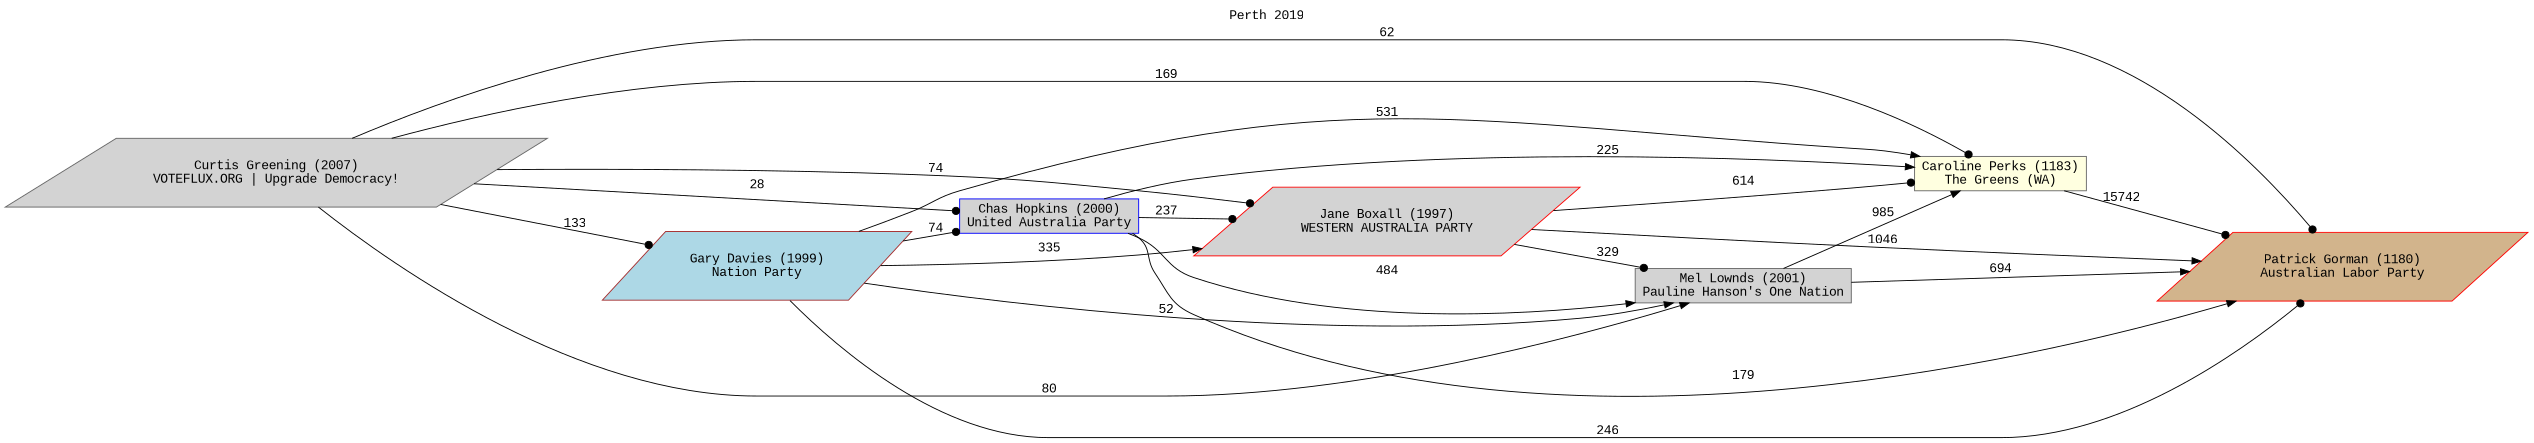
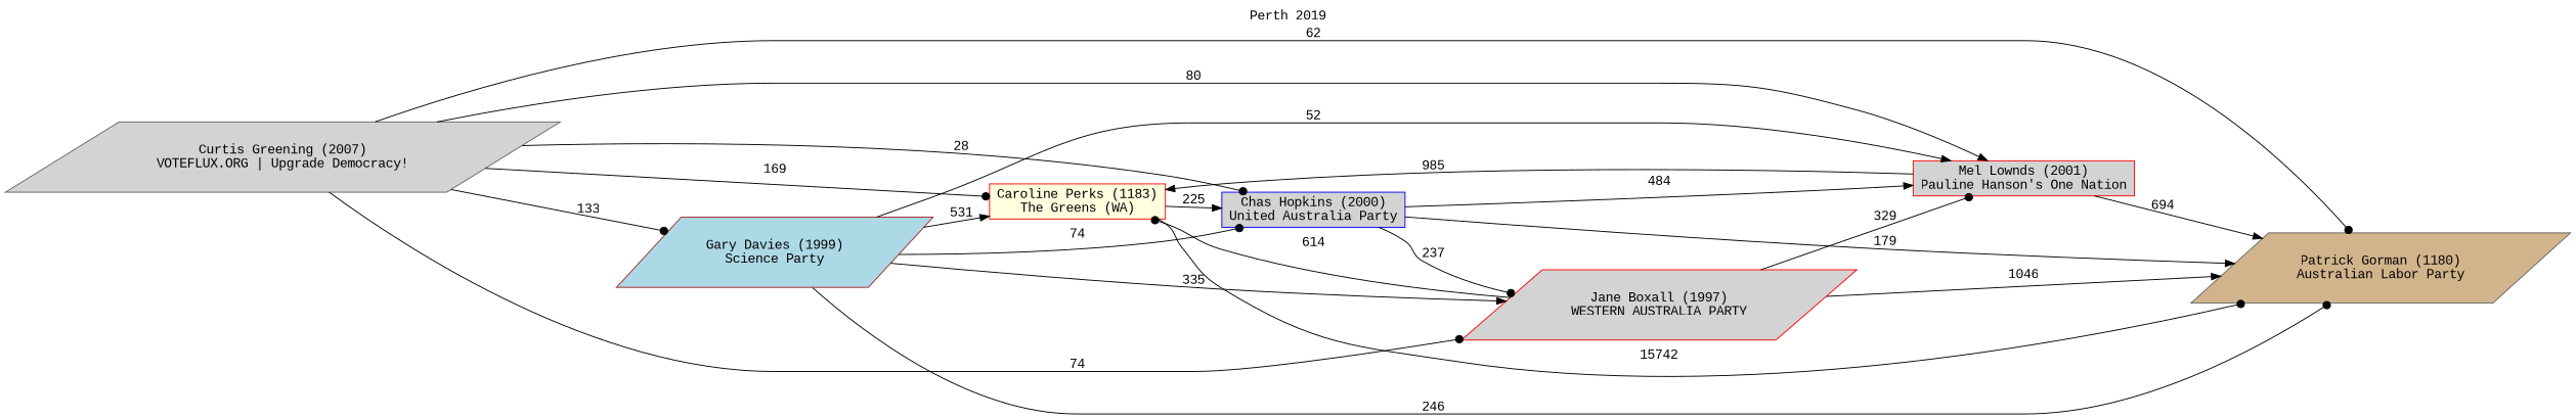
  digraph {
    fontname="Liberation Mono"
    label="Perth 2019"
    labelloc=t
    mclimit=10
    rankdir=LR
    node [color=gray40 fillcolor=lightgrey fontname="Liberation Mono" shape=parallelogram style=filled]
    edge [arrowhead=dot fontname="Liberation Mono"]
-   n1 [fillcolor=lightyellow label="Caroline Perks (1183)\nThe Greens (WA)" shape=box]
-   n2 [color=red fillcolor=tan label="Patrick Gorman (1180)\nAustralian Labor Party"]
+   n1 [color=red fillcolor=lightyellow label="Caroline Perks (1183)\nThe Greens (WA)" shape=box]
+   n2 [fillcolor=tan label="Patrick Gorman (1180)\nAustralian Labor Party"]
    n3 [color=blue label="Chas Hopkins (2000)\nUnited Australia Party" shape=box]
    n4 [color=red label="Jane Boxall (1997)\nWESTERN AUSTRALIA PARTY"]
-   n5 [label="Mel Lownds (2001)\nPauline Hanson's One Nation" shape=box]
+   n5 [color=red label="Mel Lownds (2001)\nPauline Hanson's One Nation" shape=box]
    n6 [label="Curtis Greening (2007)\nVOTEFLUX.ORG | Upgrade Democracy!"]
-   n7 [color=brown fillcolor=lightblue label="Gary Davies (1999)\nNation Party"]
+   n7 [color=brown fillcolor=lightblue label="Gary Davies (1999)\nScience Party"]
    n1 -> n2 [label=15742]
-   n3 -> n1 [arrowhead=normal label=225]
+   n1 -> n3 [arrowhead=normal label=225]
    n3 -> n2 [arrowhead=normal label=179]
    n3 -> n4 [label=237]
    n3 -> n5 [arrowhead=normal label=484]
    n4 -> n1 [label=614]
    n4 -> n2 [arrowhead=normal label=1046]
    n4 -> n5 [label=329]
    n5 -> n1 [arrowhead=normal label=985]
    n5 -> n2 [arrowhead=normal label=694]
    n6 -> n1 [label=169]
    n6 -> n2 [label=62]
    n6 -> n3 [label=28]
    n6 -> n4 [label=74]
    n6 -> n5 [arrowhead=normal label=80]
    n6 -> n7 [label=133]
    n7 -> n1 [arrowhead=normal label=531]
    n7 -> n2 [label=246]
    n7 -> n3 [label=74]
    n7 -> n4 [arrowhead=normal label=335]
    n7 -> n5 [arrowhead=normal label=52]
  }
